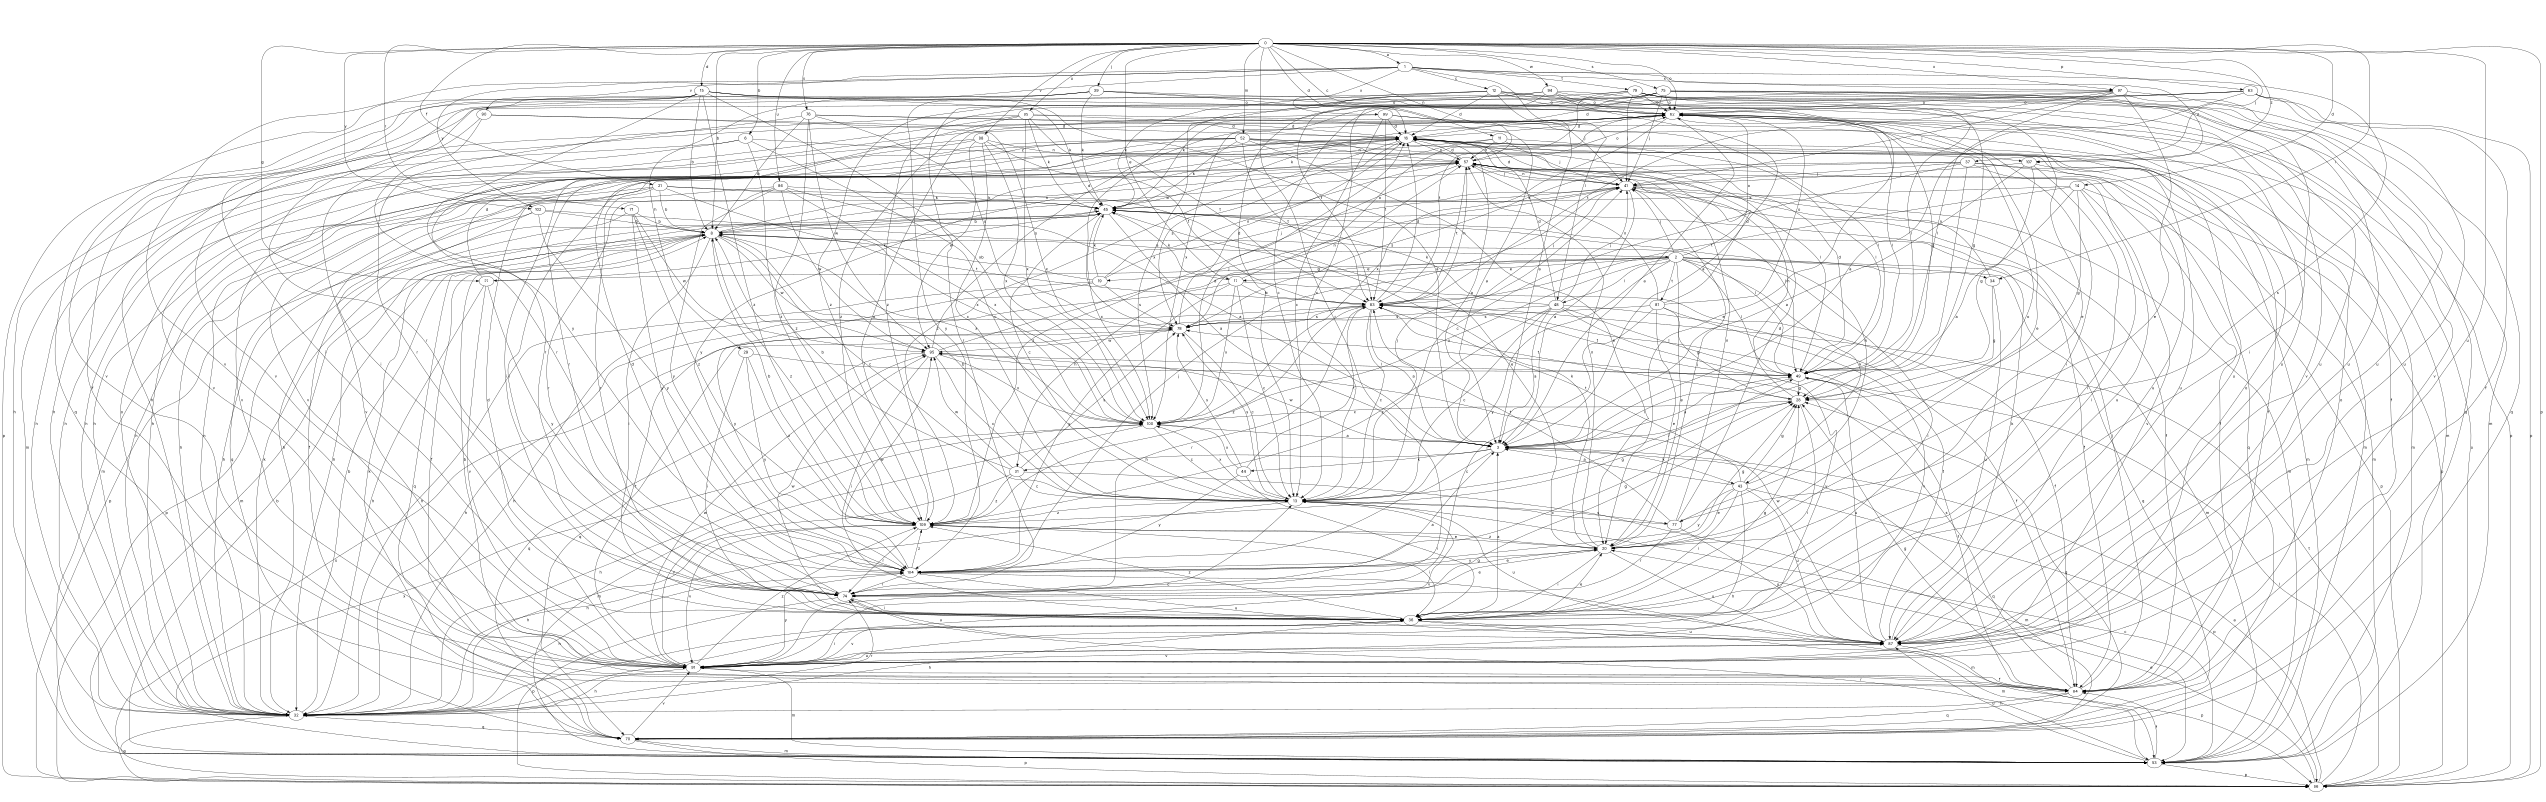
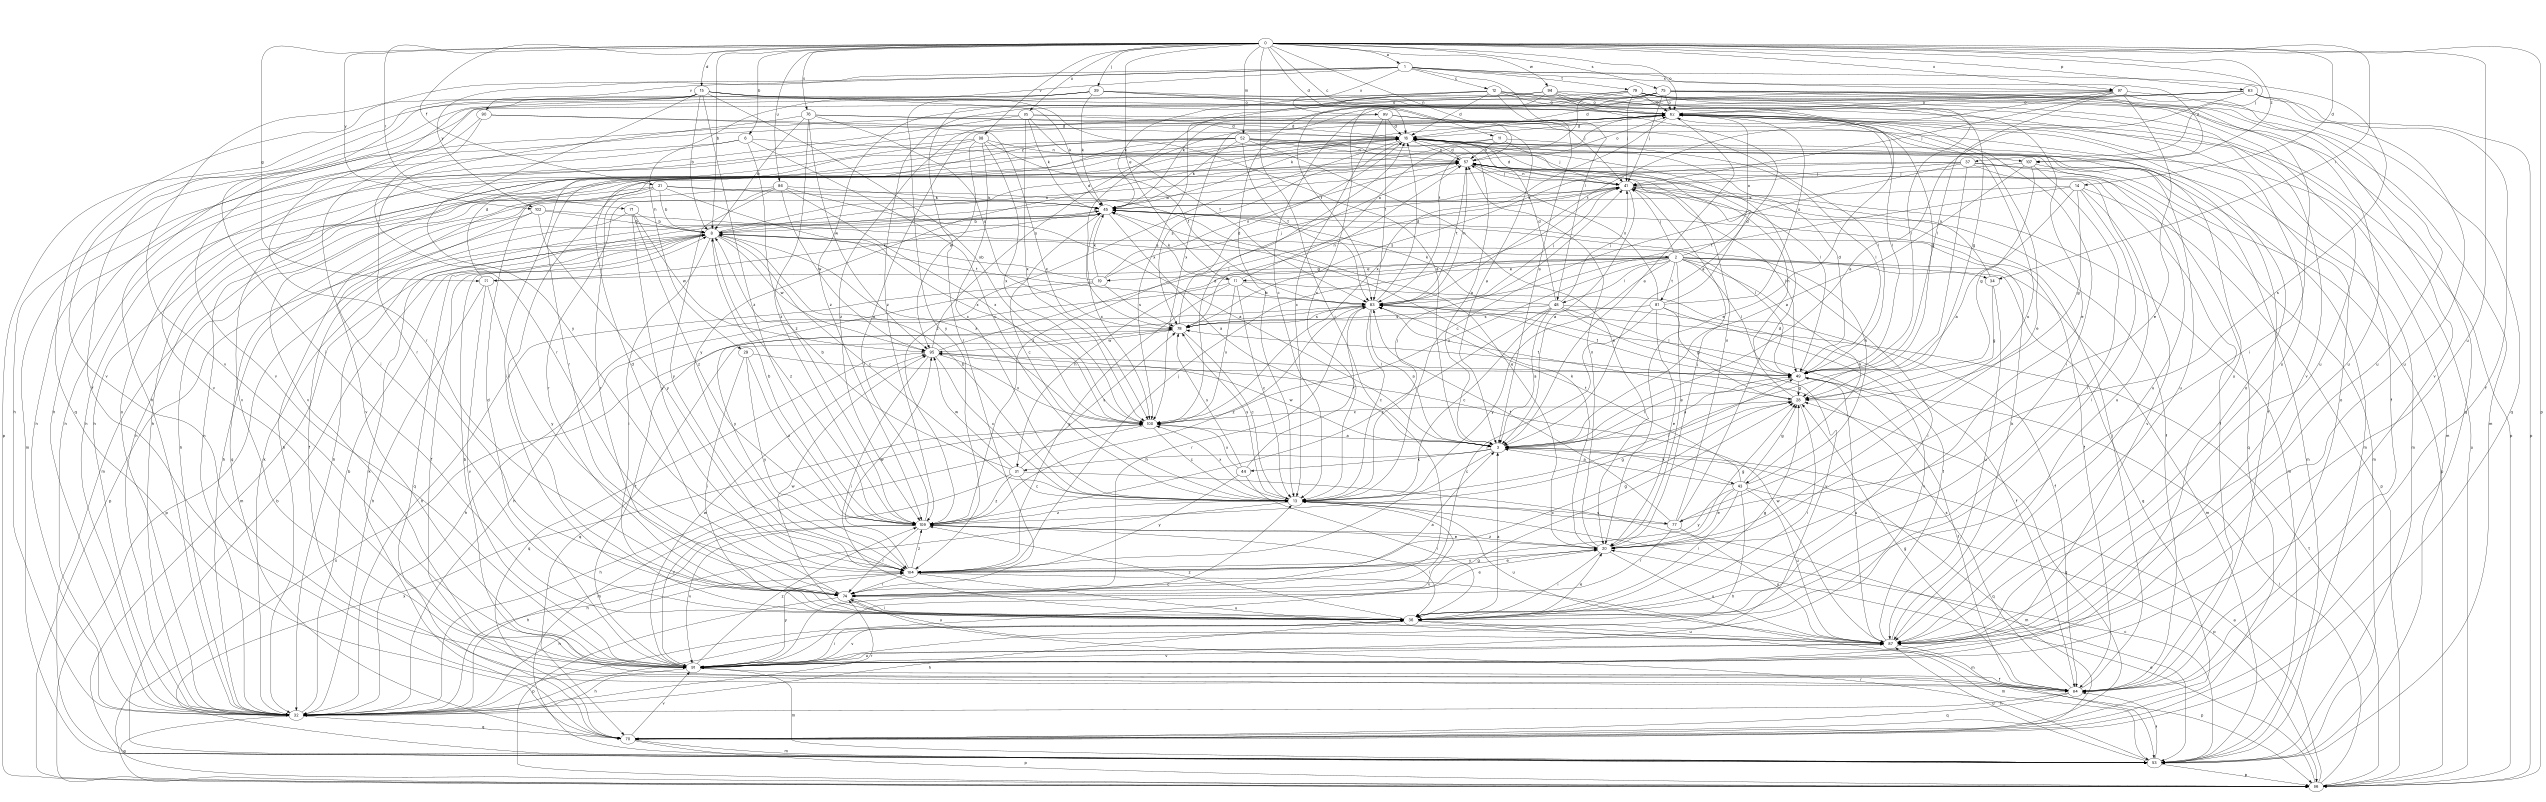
  strict digraph {
    fontname=Inter
    node [fontname=Inter]
    edge [fontname=Inter]
    0
    1
    6
    8
    11
    14
    15
    16
    17
    21
    27
    34
    37
    39
    52
    57
    62
    63
    66
    71
    74
    75
    76
    85
    86
    87
    88
    94
    97
    102
    107
    12
    29
    48
    77
    79
    90
    91
    99
    53
    13
    32
    109
    2
    36
    70
    100
    95
    n49 [label=84]
    83
    41
    49
    3
    45
    28
    104
    78
    20
    19
    31
    43
    81
    44
    0 -> 1 [label=a]
    0 -> 6 [label=b]
    0 -> 8 [label=b]
    0 -> 11 [label=c]
    0 -> 14 [label=d]
    0 -> 15 [label=d]
    0 -> 16 [label=d]
    0 -> 17 [label=e]
    0 -> 21 [label=f]
    0 -> 27 [label=g]
    0 -> 34 [label=i]
    0 -> 37 [label=j]
    0 -> 39 [label=j]
    0 -> 52 [label=m]
    0 -> 57 [label=n]
    0 -> 62 [label=o]
    0 -> 63 [label=p]
    0 -> 66 [label=p]
    0 -> 71 [label=r]
    0 -> 74 [label=r]
    0 -> 75 [label=s]
    0 -> 76 [label=s]
    0 -> 85 [label=u]
    0 -> 86 [label=u]
    0 -> 87 [label=u]
    0 -> 88 [label=v]
    0 -> 94 [label=w]
    0 -> 97 [label=x]
    0 -> 102 [label=y]
    0 -> 107 [label=z]
    1 -> 97 [label=x]
    1 -> 102 [label=y]
    1 -> 107 [label=z]
    1 -> 12 [label=c]
    1 -> 29 [label=h]
    1 -> 48 [label=l]
    1 -> 77 [label=s]
    1 -> 79 [label=t]
    1 -> 90 [label=v]
    1 -> 91 [label=v]
    1 -> 99 [label=x]
    6 -> 107 [label=z]
    6 -> 53 [label=m]
    6 -> 13 [label=c]
    6 -> 32 [label=h]
    6 -> 109 [label=z]
    8 -> 16 [label=d]
    8 -> 57 [label=n]
    8 -> 66 [label=p]
    8 -> 53 [label=m]
    8 -> 13 [label=c]
    8 -> 109 [label=z]
    8 -> 2 [label=a]
    8 -> 36 [label=i]
    8 -> 70 [label=q]
    8 -> 100 [label=x]
    8 -> 95 [label=w]
    8 -> n49 [label=f]
    8 -> 83 [label=t]
    11 -> 57 [label=n]
    11 -> 32 [label=h]
    11 -> 36 [label=i]
    11 -> 41 [label=j]
    11 -> 49 [label=l]
    14 -> 66 [label=p]
    14 -> 91 [label=v]
    14 -> 36 [label=i]
    14 -> 83 [label=t]
    14 -> 3 [label=a]
    14 -> 45 [label=k]
    14 -> 28 [label=g]
    15 -> 8 [label=b]
    15 -> 62 [label=o]
    15 -> 91 [label=v]
    15 -> 109 [label=z]
    15 -> 36 [label=i]
    15 -> 70 [label=q]
    15 -> 100 [label=x]
    15 -> 3 [label=a]
    15 -> 45 [label=k]
    15 -> 104 [label=y]
    16 -> 57 [label=n]
    16 -> 87 [label=u]
    16 -> 53 [label=m]
    16 -> 32 [label=h]
    16 -> 109 [label=z]
    16 -> n49 [label=f]
    16 -> 3 [label=a]
    16 -> 104 [label=y]
    16 -> 78 [label=s]
    17 -> 62 [label=o]
    17 -> 13 [label=c]
    17 -> 32 [label=h]
    17 -> 100 [label=x]
    17 -> n49 [label=f]
    17 -> 83 [label=t]
    17 -> 45 [label=k]
    17 -> 104 [label=y]
    21 -> 8 [label=b]
    21 -> 74 [label=r]
    21 -> 53 [label=m]
    21 -> 32 [label=h]
    21 -> 100 [label=x]
    21 -> 45 [label=k]
    21 -> 20 [label=e]
    27 -> 16 [label=d]
    27 -> 91 [label=v]
    27 -> 32 [label=h]
    27 -> 45 [label=k]
    27 -> 104 [label=y]
    34 -> 57 [label=n]
    34 -> 87 [label=u]
    34 -> 28 [label=g]
    37 -> 8 [label=b]
    37 -> 66 [label=p]
    37 -> 53 [label=m]
    37 -> 13 [label=c]
    37 -> 70 [label=q]
    37 -> 41 [label=j]
    37 -> 49 [label=l]
    37 -> 78 [label=s]
    39 -> 62 [label=o]
    39 -> 66 [label=p]
    39 -> 74 [label=r]
    39 -> n49 [label=f]
    39 -> 41 [label=j]
    39 -> 45 [label=k]
    39 -> 28 [label=g]
    52 -> 57 [label=n]
    52 -> 74 [label=r]
    52 -> 87 [label=u]
    52 -> 91 [label=v]
    52 -> 53 [label=m]
    52 -> 32 [label=h]
    52 -> 36 [label=i]
    52 -> 83 [label=t]
    52 -> 49 [label=l]
    52 -> 45 [label=k]
    52 -> 20 [label=e]
    57 -> 16 [label=d]
    57 -> 62 [label=o]
    57 -> 87 [label=u]
    57 -> 91 [label=v]
    57 -> 32 [label=h]
    57 -> 109 [label=z]
    57 -> n49 [label=f]
    57 -> 83 [label=t]
    57 -> 41 [label=j]
    62 -> 16 [label=d]
    62 -> 32 [label=h]
    62 -> 36 [label=i]
    62 -> 100 [label=x]
    62 -> n49 [label=f]
    62 -> 49 [label=l]
    62 -> 3 [label=a]
    62 -> 45 [label=k]
    62 -> 20 [label=e]
    63 -> 62 [label=o]
    63 -> 66 [label=p]
    63 -> 87 [label=u]
    63 -> 32 [label=h]
    63 -> 109 [label=z]
    63 -> n49 [label=f]
    63 -> 3 [label=a]
    66 -> 62 [label=o]
    66 -> 83 [label=t]
    66 -> 49 [label=l]
    66 -> 3 [label=a]
    66 -> 78 [label=s]
    66 -> 20 [label=e]
    71 -> 8 [label=b]
    71 -> 66 [label=p]
    71 -> 109 [label=z]
    71 -> 95 [label=w]
    71 -> 104 [label=y]
    74 -> 16 [label=d]
    74 -> 66 [label=p]
    74 -> 87 [label=u]
    74 -> 36 [label=i]
    74 -> 3 [label=a]
    74 -> 20 [label=e]
    75 -> 16 [label=d]
    75 -> 62 [label=o]
    75 -> 87 [label=u]
    75 -> 91 [label=v]
    75 -> 53 [label=m]
    75 -> 13 [label=c]
    75 -> 36 [label=i]
    75 -> 41 [label=j]
    75 -> 45 [label=k]
    75 -> 78 [label=s]
    76 -> 8 [label=b]
    76 -> 16 [label=d]
    76 -> 74 [label=r]
    76 -> 109 [label=z]
    76 -> 95 [label=w]
    76 -> 3 [label=a]
    76 -> 78 [label=s]
    85 -> 16 [label=d]
-   85 -> 74 [label=r]
    85 -> 87 [label=u]
    85 -> 91 [label=v]
    85 -> 32 [label=h]
    85 -> 100 [label=x]
    85 -> 83 [label=t]
    85 -> 45 [label=k]
    86 -> 74 [label=r]
    86 -> 70 [label=q]
    86 -> 100 [label=x]
    86 -> 95 [label=w]
    86 -> 3 [label=a]
    86 -> 45 [label=k]
    86 -> 104 [label=y]
    87 -> 66 [label=p]
    87 -> 91 [label=v]
    87 -> 95 [label=w]
    87 -> 83 [label=t]
    87 -> 45 [label=k]
    88 -> 57 [label=n]
    88 -> 91 [label=v]
    88 -> 13 [label=c]
    88 -> 32 [label=h]
    88 -> 100 [label=x]
    88 -> 95 [label=w]
    88 -> 83 [label=t]
    94 -> 62 [label=o]
    94 -> 74 [label=r]
    94 -> 83 [label=t]
    94 -> 3 [label=a]
    94 -> 28 [label=g]
    94 -> 104 [label=y]
    94 -> 20 [label=e]
    97 -> 62 [label=o]
    97 -> 87 [label=u]
    97 -> 13 [label=c]
    97 -> 70 [label=q]
    97 -> 100 [label=x]
    97 -> 83 [label=t]
    97 -> 41 [label=j]
    97 -> 49 [label=l]
    97 -> 20 [label=e]
    102 -> 8 [label=b]
    102 -> 32 [label=h]
    102 -> n49 [label=f]
    102 -> 49 [label=l]
    102 -> 104 [label=y]
    107 -> 53 [label=m]
    107 -> 36 [label=i]
    107 -> 41 [label=j]
    107 -> 3 [label=a]
    107 -> 28 [label=g]
    12 -> 16 [label=d]
    12 -> 62 [label=o]
    12 -> 66 [label=p]
    12 -> 87 [label=u]
    12 -> 91 [label=v]
    12 -> 100 [label=x]
    12 -> 3 [label=a]
    12 -> 45 [label=k]
    12 -> 20 [label=e]
    29 -> 109 [label=z]
    29 -> 36 [label=i]
    29 -> 49 [label=l]
    29 -> 104 [label=y]
    48 -> 16 [label=d]
    48 -> 91 [label=v]
    48 -> 13 [label=c]
    48 -> 109 [label=z]
    48 -> n49 [label=f]
    48 -> 41 [label=j]
    48 -> 49 [label=l]
    48 -> 3 [label=a]
    48 -> 45 [label=k]
    48 -> 78 [label=s]
    77 -> 16 [label=d]
    77 -> 57 [label=n]
    77 -> 62 [label=o]
    77 -> 74 [label=r]
    77 -> 87 [label=u]
    77 -> 13 [label=c]
    77 -> 83 [label=t]
    79 -> 62 [label=o]
    79 -> 87 [label=u]
    79 -> 91 [label=v]
    79 -> 13 [label=c]
    79 -> 109 [label=z]
    79 -> 70 [label=q]
    79 -> 83 [label=t]
    79 -> 41 [label=j]
    79 -> 49 [label=l]
    90 -> 16 [label=d]
    90 -> 74 [label=r]
    90 -> 36 [label=i]
    90 -> 100 [label=x]
    91 -> 16 [label=d]
    91 -> 62 [label=o]
    91 -> 87 [label=u]
    91 -> 53 [label=m]
    91 -> 13 [label=c]
    91 -> 32 [label=h]
    91 -> 109 [label=z]
    91 -> 36 [label=i]
    91 -> 95 [label=w]
    91 -> n49 [label=f]
    91 -> 83 [label=t]
    91 -> 104 [label=y]
    99 -> 16 [label=d]
    99 -> 53 [label=m]
    99 -> 13 [label=c]
    99 -> 109 [label=z]
    99 -> 83 [label=t]
    99 -> 49 [label=l]
    53 -> 8 [label=b]
    53 -> 66 [label=p]
    53 -> 74 [label=r]
    53 -> 87 [label=u]
    53 -> 13 [label=c]
    53 -> 100 [label=x]
    53 -> n49 [label=f]
    13 -> 8 [label=b]
    13 -> 87 [label=u]
    13 -> 77 [label=s]
    13 -> 91 [label=v]
    13 -> 32 [label=h]
    13 -> 109 [label=z]
    13 -> 100 [label=x]
    13 -> 41 [label=j]
    13 -> 49 [label=l]
    13 -> 78 [label=s]
    32 -> 8 [label=b]
    32 -> 57 [label=n]
    32 -> 62 [label=o]
    32 -> 66 [label=p]
    32 -> 74 [label=r]
    32 -> 70 [label=q]
    32 -> 45 [label=k]
    32 -> 28 [label=g]
    109 -> 8 [label=b]
    109 -> 62 [label=o]
    109 -> 74 [label=r]
    109 -> 91 [label=v]
    109 -> 32 [label=h]
    109 -> 36 [label=i]
    109 -> 28 [label=g]
    109 -> 20 [label=e]
    2 -> 17 [label=e]
    2 -> 27 [label=g]
    2 -> 34 [label=i]
    2 -> 62 [label=o]
    2 -> 48 [label=l]
    2 -> 53 [label=m]
    2 -> 36 [label=i]
    2 -> 70 [label=q]
    2 -> 100 [label=x]
    2 -> 41 [label=j]
    2 -> 49 [label=l]
    2 -> 104 [label=y]
    2 -> 20 [label=e]
    2 -> 19 [label=e]
    2 -> 31 [label=h]
    2 -> 43 [label=k]
    2 -> 81 [label=t]
    36 -> 87 [label=u]
    36 -> 91 [label=v]
    36 -> 53 [label=m]
    36 -> 32 [label=h]
    36 -> 109 [label=z]
    36 -> 95 [label=w]
    36 -> 3 [label=a]
    36 -> 28 [label=g]
    36 -> 20 [label=e]
    70 -> 66 [label=p]
    70 -> 91 [label=v]
    70 -> 53 [label=m]
    70 -> 45 [label=k]
    70 -> 28 [label=g]
    100 -> 16 [label=d]
    100 -> 53 [label=m]
    100 -> 13 [label=c]
    100 -> 32 [label=h]
    100 -> 3 [label=a]
    95 -> 62 [label=o]
    95 -> 13 [label=c]
    95 -> 36 [label=i]
    95 -> 70 [label=q]
    95 -> 100 [label=x]
    95 -> 41 [label=j]
    95 -> 49 [label=l]
    n49 -> 8 [label=b]
    n49 -> 62 [label=o]
    n49 -> 32 [label=h]
    n49 -> 70 [label=q]
    n49 -> 41 [label=j]
    n49 -> 28 [label=g]
    n49 -> 78 [label=s]
    83 -> 16 [label=d]
    83 -> 57 [label=n]
    83 -> 74 [label=r]
    83 -> 13 [label=c]
    83 -> 32 [label=h]
    83 -> 109 [label=z]
    83 -> 41 [label=j]
    83 -> 3 [label=a]
    83 -> 78 [label=s]
    41 -> 16 [label=d]
    41 -> 57 [label=n]
    41 -> 53 [label=m]
    41 -> 32 [label=h]
    41 -> n49 [label=f]
    41 -> 49 [label=l]
    41 -> 3 [label=a]
    41 -> 45 [label=k]
    49 -> 16 [label=d]
    49 -> 87 [label=u]
    49 -> n49 [label=f]
    49 -> 83 [label=t]
    49 -> 3 [label=a]
    49 -> 28 [label=g]
    3 -> 13 [label=c]
    3 -> 70 [label=q]
    3 -> 95 [label=w]
    3 -> 49 [label=l]
    3 -> 31 [label=h]
    3 -> 43 [label=k]
    3 -> 44 [label=k]
    45 -> 8 [label=b]
    45 -> 13 [label=c]
    45 -> 32 [label=h]
    45 -> 100 [label=x]
    45 -> n49 [label=f]
    45 -> 3 [label=a]
    28 -> 57 [label=n]
    28 -> 36 [label=i]
    28 -> 100 [label=x]
    28 -> 83 [label=t]
    104 -> 74 [label=r]
    104 -> 87 [label=u]
    104 -> 53 [label=m]
    104 -> 32 [label=h]
    104 -> 109 [label=z]
    104 -> 95 [label=w]
    104 -> 41 [label=j]
    104 -> 28 [label=g]
    104 -> 20 [label=e]
    78 -> 16 [label=d]
    78 -> 57 [label=n]
    78 -> 13 [label=c]
    78 -> 70 [label=q]
    78 -> 95 [label=w]
    20 -> 57 [label=n]
    20 -> 87 [label=u]
    20 -> 109 [label=z]
    20 -> 36 [label=i]
    20 -> 41 [label=j]
    20 -> 45 [label=k]
    20 -> 28 [label=g]
    20 -> 104 [label=y]
    19 -> 8 [label=b]
    19 -> 57 [label=n]
    19 -> 32 [label=h]
    19 -> 41 [label=j]
    19 -> 45 [label=k]
    19 -> 104 [label=y]
    19 -> 78 [label=s]
    31 -> 8 [label=b]
    31 -> 91 [label=v]
    31 -> 53 [label=m]
    31 -> 13 [label=c]
    31 -> 109 [label=z]
    31 -> 95 [label=w]
    31 -> 78 [label=s]
    43 -> 66 [label=p]
    43 -> 87 [label=u]
    43 -> 32 [label=h]
    43 -> 36 [label=i]
    43 -> 83 [label=t]
    43 -> 3 [label=a]
    43 -> 45 [label=k]
    43 -> 28 [label=g]
    43 -> 104 [label=y]
    43 -> 20 [label=e]
    81 -> 16 [label=d]
    81 -> 57 [label=n]
    81 -> 62 [label=o]
    81 -> 74 [label=r]
    81 -> 91 [label=v]
    81 -> 28 [label=g]
    81 -> 78 [label=s]
    81 -> 20 [label=e]
    44 -> 36 [label=i]
    44 -> 100 [label=x]
    44 -> 83 [label=t]
    44 -> 104 [label=y]
    44 -> 78 [label=s]
  }
